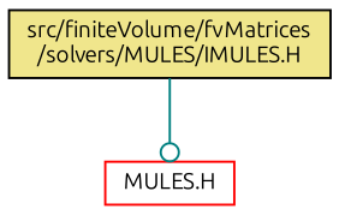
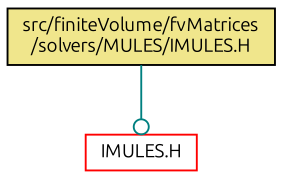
  digraph {
    fontname=Ubuntu
    node [fontname=Ubuntu fontsize=10 shape=record style=filled]
    n1 [color=black fillcolor=khaki fontcolor=black height=0.2 label="src/finiteVolume/fvMatrices\l/solvers/MULES/IMULES.H" width=0.4]
-   n2 [color=red height=0.2 label="MULES.H" width=0.4 fillcolor=white]
+   n2 [color=red height=0.2 label="IMULES.H" width=0.4 fillcolor=white]
    n1 -> n2 [color=teal fontname=Ubuntu fontsize=10 labelfontname=FreeSans labelfontsize=10 style=solid arrowhead=odot]
  }
